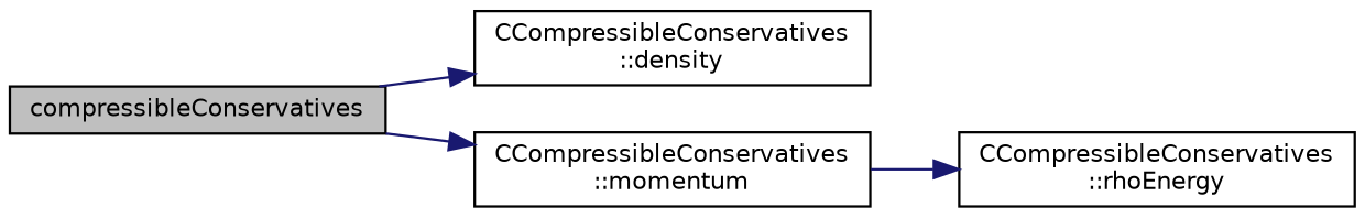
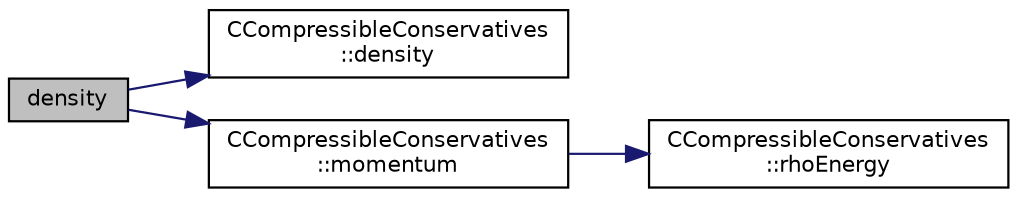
  digraph {
    rankdir=LR
    node [color=black fillcolor=white fontname=Helvetica fontsize=10 shape=record style=filled]
    edge [color=midnightblue fontname=Helvetica fontsize=10 labelfontname=Helvetica labelfontsize=10 style=solid]
-   n1 [fillcolor=grey75 fontcolor=black height=0.2 label=compressibleConservatives width=0.4]
+   n1 [fillcolor=grey75 fontcolor=black height=0.2 label=density width=0.4]
    n2 [height=0.2 label="CCompressibleConservatives\l::density" width=0.4]
    n3 [height=0.2 label="CCompressibleConservatives\l::momentum" width=0.4]
    n4 [height=0.2 label="CCompressibleConservatives\l::rhoEnergy" width=0.4]
    n1 -> n2
    n1 -> n3
    n3 -> n4
  }
